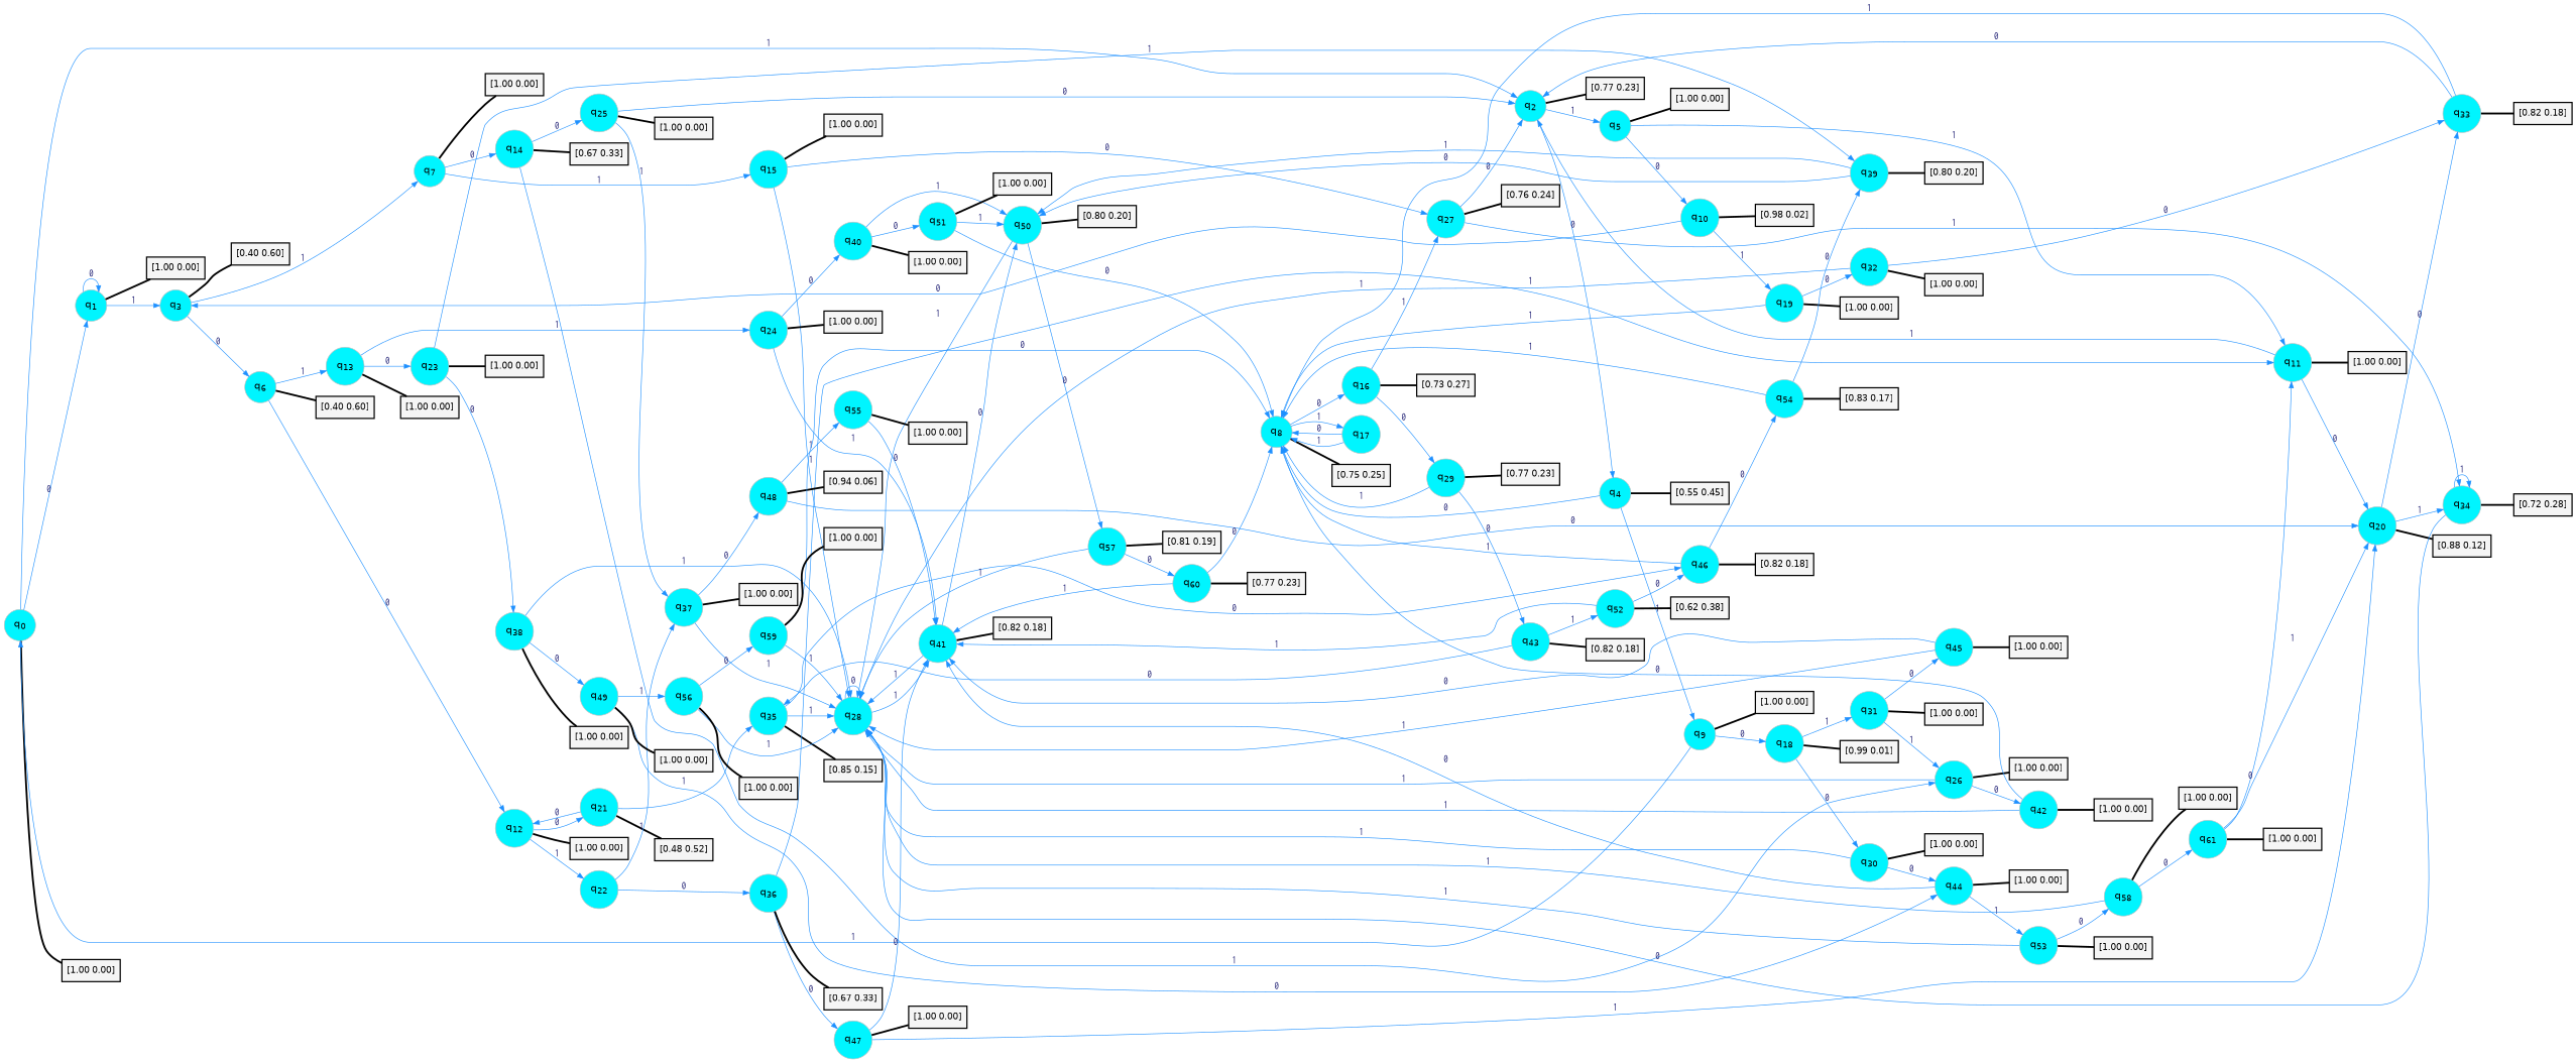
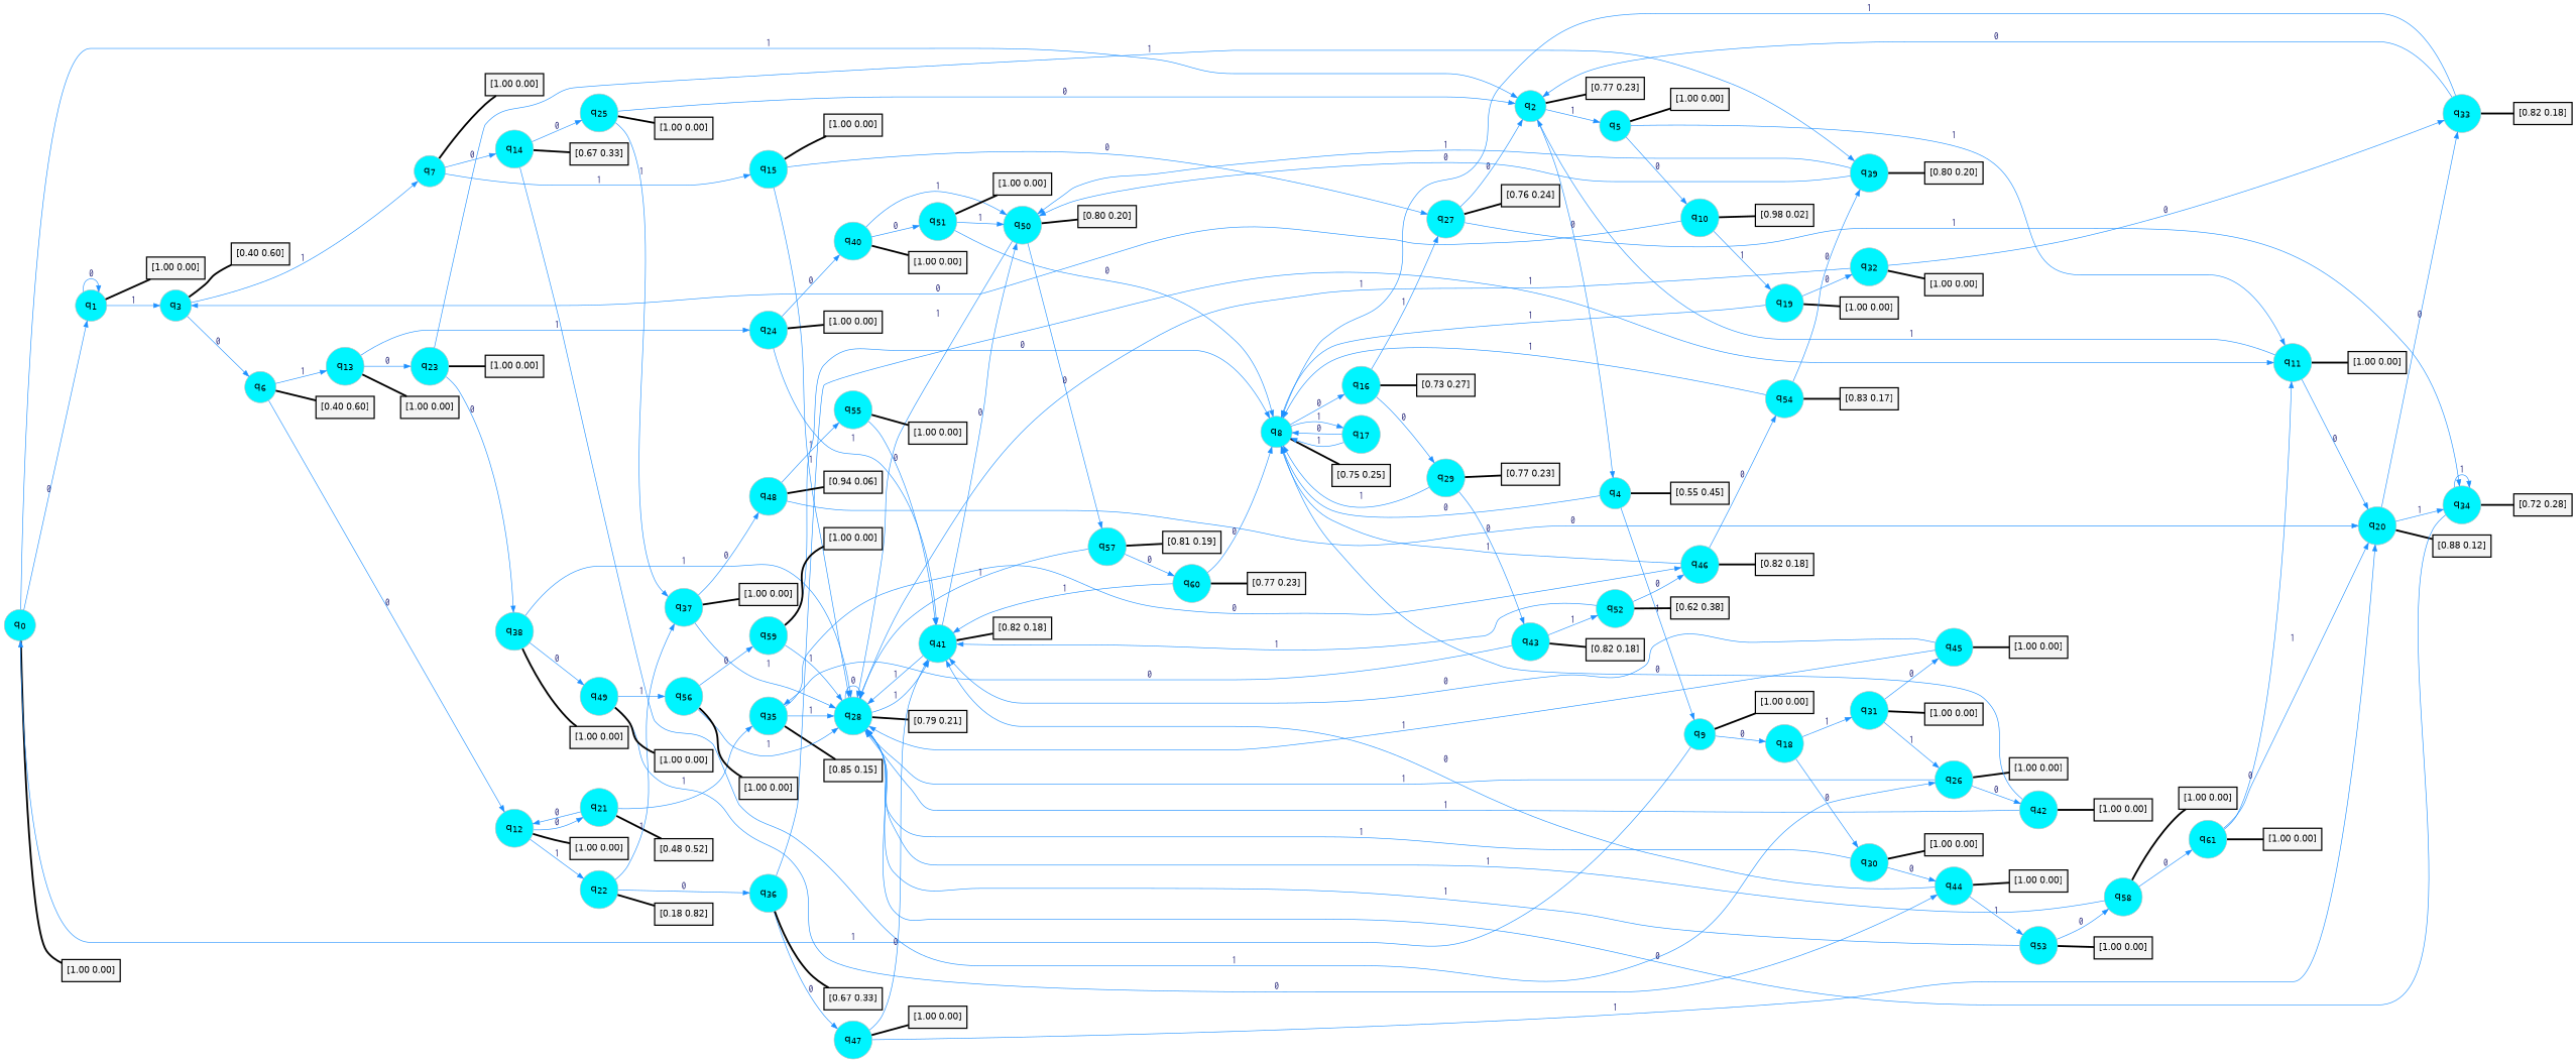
  digraph {
    rankdir=LR
    node [color=gray fillcolor=turquoise1 fontcolor=black fontname=Helvetica fontsize=16 fontweight=bold shape=circle style=filled]
    edge [arrowsize=1 color=dodgerblue1 fontcolor=midnightblue fontname=courier fontweight=bold penwidth=1 style=solid weight=20]
    n1 [label=<q<SUB>0</SUB>>]
    n2 [label=<q<SUB>1</SUB>>]
    n3 [label=<q<SUB>2</SUB>>]
    n4 [color=black fillcolor=whitesmoke fontsize=14 label="[1.00 0.00]" penwidth=2 shape=box]
    n5 [label=<q<SUB>3</SUB>>]
    n6 [color=black fillcolor=whitesmoke fontsize=14 label="[1.00 0.00]" penwidth=2 shape=box]
    n7 [label=<q<SUB>4</SUB>>]
    n8 [label=<q<SUB>5</SUB>>]
    n9 [color=black fillcolor=whitesmoke fontsize=14 label="[0.77 0.23]" penwidth=2 shape=box]
    n10 [label=<q<SUB>6</SUB>>]
    n11 [label=<q<SUB>7</SUB>>]
    n12 [color=black fillcolor=whitesmoke fontsize=14 label="[0.40 0.60]" penwidth=2 shape=box]
    n13 [label=<q<SUB>8</SUB>>]
    n14 [label=<q<SUB>9</SUB>>]
    n15 [color=black fillcolor=whitesmoke fontsize=14 label="[0.55 0.45]" penwidth=2 shape=box]
    n16 [label=<q<SUB>10</SUB>>]
    n17 [label=<q<SUB>11</SUB>>]
    n18 [color=black fillcolor=whitesmoke fontsize=14 label="[1.00 0.00]" penwidth=2 shape=box]
    n19 [label=<q<SUB>12</SUB>>]
    n20 [label=<q<SUB>13</SUB>>]
    n21 [color=black fillcolor=whitesmoke fontsize=14 label="[0.40 0.60]" penwidth=2 shape=box]
    n22 [label=<q<SUB>14</SUB>>]
    n23 [label=<q<SUB>15</SUB>>]
    n24 [color=black fillcolor=whitesmoke fontsize=14 label="[1.00 0.00]" penwidth=2 shape=box]
    n25 [label=<q<SUB>16</SUB>>]
    n26 [label=<q<SUB>17</SUB>>]
    n27 [color=black fillcolor=whitesmoke fontsize=14 label="[0.75 0.25]" penwidth=2 shape=box]
    n28 [label=<q<SUB>18</SUB>>]
    n29 [color=black fillcolor=whitesmoke fontsize=14 label="[1.00 0.00]" penwidth=2 shape=box]
    n30 [label=<q<SUB>19</SUB>>]
    n31 [color=black fillcolor=whitesmoke fontsize=14 label="[0.98 0.02]" penwidth=2 shape=box]
    n32 [label=<q<SUB>20</SUB>>]
    n33 [color=black fillcolor=whitesmoke fontsize=14 label="[1.00 0.00]" penwidth=2 shape=box]
    n34 [label=<q<SUB>21</SUB>>]
    n35 [label=<q<SUB>22</SUB>>]
    n36 [color=black fillcolor=whitesmoke fontsize=14 label="[1.00 0.00]" penwidth=2 shape=box]
    n37 [label=<q<SUB>23</SUB>>]
    n38 [label=<q<SUB>24</SUB>>]
    n39 [color=black fillcolor=whitesmoke fontsize=14 label="[1.00 0.00]" penwidth=2 shape=box]
    n40 [label=<q<SUB>25</SUB>>]
    n41 [label=<q<SUB>26</SUB>>]
    n42 [color=black fillcolor=whitesmoke fontsize=14 label="[0.67 0.33]" penwidth=2 shape=box]
    n43 [label=<q<SUB>27</SUB>>]
    n44 [label=<q<SUB>28</SUB>>]
    n45 [color=black fillcolor=whitesmoke fontsize=14 label="[1.00 0.00]" penwidth=2 shape=box]
    n46 [label=<q<SUB>29</SUB>>]
    n47 [color=black fillcolor=whitesmoke fontsize=14 label="[0.73 0.27]" penwidth=2 shape=box]
    n48 [label=<q<SUB>30</SUB>>]
    n49 [label=<q<SUB>31</SUB>>]
-   n50 [color=black fillcolor=whitesmoke fontsize=14 label="[0.99 0.01]" penwidth=2 shape=box]
    n51 [label=<q<SUB>32</SUB>>]
    n52 [color=black fillcolor=whitesmoke fontsize=14 label="[1.00 0.00]" penwidth=2 shape=box]
    n53 [label=<q<SUB>33</SUB>>]
    n54 [label=<q<SUB>34</SUB>>]
    n55 [color=black fillcolor=whitesmoke fontsize=14 label="[0.88 0.12]" penwidth=2 shape=box]
    n56 [label=<q<SUB>35</SUB>>]
    n57 [color=black fillcolor=whitesmoke fontsize=14 label="[0.48 0.52]" penwidth=2 shape=box]
    n58 [label=<q<SUB>36</SUB>>]
    n59 [label=<q<SUB>37</SUB>>]
+   n60 [color=black fillcolor=whitesmoke fontsize=14 label="[0.18 0.82]" penwidth=2 shape=box]
    n61 [label=<q<SUB>38</SUB>>]
    n62 [label=<q<SUB>39</SUB>>]
    n63 [color=black fillcolor=whitesmoke fontsize=14 label="[1.00 0.00]" penwidth=2 shape=box]
    n64 [label=<q<SUB>40</SUB>>]
    n65 [label=<q<SUB>41</SUB>>]
    n66 [color=black fillcolor=whitesmoke fontsize=14 label="[1.00 0.00]" penwidth=2 shape=box]
    n67 [color=black fillcolor=whitesmoke fontsize=14 label="[1.00 0.00]" penwidth=2 shape=box]
    n68 [label=<q<SUB>42</SUB>>]
    n69 [color=black fillcolor=whitesmoke fontsize=14 label="[1.00 0.00]" penwidth=2 shape=box]
    n70 [color=black fillcolor=whitesmoke fontsize=14 label="[0.76 0.24]" penwidth=2 shape=box]
+   n71 [color=black fillcolor=whitesmoke fontsize=14 label="[0.79 0.21]" penwidth=2 shape=box]
    n72 [label=<q<SUB>43</SUB>>]
    n73 [color=black fillcolor=whitesmoke fontsize=14 label="[0.77 0.23]" penwidth=2 shape=box]
    n74 [label=<q<SUB>44</SUB>>]
    n75 [color=black fillcolor=whitesmoke fontsize=14 label="[1.00 0.00]" penwidth=2 shape=box]
    n76 [label=<q<SUB>45</SUB>>]
    n77 [color=black fillcolor=whitesmoke fontsize=14 label="[1.00 0.00]" penwidth=2 shape=box]
    n78 [color=black fillcolor=whitesmoke fontsize=14 label="[1.00 0.00]" penwidth=2 shape=box]
    n79 [color=black fillcolor=whitesmoke fontsize=14 label="[0.82 0.18]" penwidth=2 shape=box]
    n80 [color=black fillcolor=whitesmoke fontsize=14 label="[0.72 0.28]" penwidth=2 shape=box]
    n81 [label=<q<SUB>46</SUB>>]
    n82 [color=black fillcolor=whitesmoke fontsize=14 label="[0.85 0.15]" penwidth=2 shape=box]
    n83 [label=<q<SUB>47</SUB>>]
    n84 [color=black fillcolor=whitesmoke fontsize=14 label="[0.67 0.33]" penwidth=2 shape=box]
    n85 [label=<q<SUB>48</SUB>>]
    n86 [color=black fillcolor=whitesmoke fontsize=14 label="[1.00 0.00]" penwidth=2 shape=box]
    n87 [label=<q<SUB>49</SUB>>]
    n88 [color=black fillcolor=whitesmoke fontsize=14 label="[1.00 0.00]" penwidth=2 shape=box]
    n89 [label=<q<SUB>50</SUB>>]
    n90 [color=black fillcolor=whitesmoke fontsize=14 label="[0.80 0.20]" penwidth=2 shape=box]
    n91 [label=<q<SUB>51</SUB>>]
    n92 [color=black fillcolor=whitesmoke fontsize=14 label="[1.00 0.00]" penwidth=2 shape=box]
    n93 [color=black fillcolor=whitesmoke fontsize=14 label="[0.82 0.18]" penwidth=2 shape=box]
    n94 [color=black fillcolor=whitesmoke fontsize=14 label="[1.00 0.00]" penwidth=2 shape=box]
    n95 [label=<q<SUB>52</SUB>>]
    n96 [color=black fillcolor=whitesmoke fontsize=14 label="[0.82 0.18]" penwidth=2 shape=box]
    n97 [label=<q<SUB>53</SUB>>]
    n98 [color=black fillcolor=whitesmoke fontsize=14 label="[1.00 0.00]" penwidth=2 shape=box]
    n99 [color=black fillcolor=whitesmoke fontsize=14 label="[1.00 0.00]" penwidth=2 shape=box]
    n100 [label=<q<SUB>54</SUB>>]
    n101 [color=black fillcolor=whitesmoke fontsize=14 label="[0.82 0.18]" penwidth=2 shape=box]
    n102 [color=black fillcolor=whitesmoke fontsize=14 label="[1.00 0.00]" penwidth=2 shape=box]
    n103 [label=<q<SUB>55</SUB>>]
    n104 [color=black fillcolor=whitesmoke fontsize=14 label="[0.94 0.06]" penwidth=2 shape=box]
    n105 [label=<q<SUB>56</SUB>>]
    n106 [color=black fillcolor=whitesmoke fontsize=14 label="[1.00 0.00]" penwidth=2 shape=box]
    n107 [label=<q<SUB>57</SUB>>]
    n108 [color=black fillcolor=whitesmoke fontsize=14 label="[0.80 0.20]" penwidth=2 shape=box]
    n109 [color=black fillcolor=whitesmoke fontsize=14 label="[1.00 0.00]" penwidth=2 shape=box]
    n110 [color=black fillcolor=whitesmoke fontsize=14 label="[0.62 0.38]" penwidth=2 shape=box]
    n111 [label=<q<SUB>58</SUB>>]
    n112 [color=black fillcolor=whitesmoke fontsize=14 label="[1.00 0.00]" penwidth=2 shape=box]
    n113 [color=black fillcolor=whitesmoke fontsize=14 label="[0.83 0.17]" penwidth=2 shape=box]
    n114 [color=black fillcolor=whitesmoke fontsize=14 label="[1.00 0.00]" penwidth=2 shape=box]
    n115 [label=<q<SUB>59</SUB>>]
    n116 [color=black fillcolor=whitesmoke fontsize=14 label="[1.00 0.00]" penwidth=2 shape=box]
    n117 [label=<q<SUB>60</SUB>>]
    n118 [color=black fillcolor=whitesmoke fontsize=14 label="[0.81 0.19]" penwidth=2 shape=box]
    n119 [label=<q<SUB>61</SUB>>]
    n120 [color=black fillcolor=whitesmoke fontsize=14 label="[1.00 0.00]" penwidth=2 shape=box]
    n121 [color=black fillcolor=whitesmoke fontsize=14 label="[1.00 0.00]" penwidth=2 shape=box]
    n122 [color=black fillcolor=whitesmoke fontsize=14 label="[0.77 0.23]" penwidth=2 shape=box]
    n123 [color=black fillcolor=whitesmoke fontsize=14 label="[1.00 0.00]" penwidth=2 shape=box]
    n1 -> n2 [label=0]
    n1 -> n3 [label=1]
    n1 -> n4 [arrowhead=none color=black penwidth=3]
    n2 -> n2 [label=0]
    n2 -> n5 [label=1]
    n2 -> n6 [arrowhead=none color=black penwidth=3]
    n3 -> n7 [label=0]
    n3 -> n8 [label=1]
    n3 -> n9 [arrowhead=none color=black penwidth=3]
    n5 -> n10 [label=0]
    n5 -> n11 [label=1]
    n5 -> n12 [arrowhead=none color=black penwidth=3]
    n7 -> n13 [label=0]
    n7 -> n14 [label=1]
    n7 -> n15 [arrowhead=none color=black penwidth=3]
    n8 -> n16 [label=0]
    n8 -> n17 [label=1]
    n8 -> n18 [arrowhead=none color=black penwidth=3]
    n10 -> n19 [label=0]
    n10 -> n20 [label=1]
    n10 -> n21 [arrowhead=none color=black penwidth=3]
    n11 -> n22 [label=0]
    n11 -> n23 [label=1]
    n11 -> n24 [arrowhead=none color=black penwidth=3]
    n13 -> n25 [label=0]
    n13 -> n26 [label=1]
    n13 -> n27 [arrowhead=none color=black penwidth=3]
    n14 -> n1 [label=1]
    n14 -> n28 [label=0]
    n14 -> n29 [arrowhead=none color=black penwidth=3]
    n16 -> n5 [label=0]
    n16 -> n30 [label=1]
    n16 -> n31 [arrowhead=none color=black penwidth=3]
    n17 -> n3 [label=1]
    n17 -> n32 [label=0]
    n17 -> n33 [arrowhead=none color=black penwidth=3]
    n19 -> n34 [label=0]
    n19 -> n35 [label=1]
    n19 -> n36 [arrowhead=none color=black penwidth=3]
    n20 -> n37 [label=0]
    n20 -> n38 [label=1]
    n20 -> n39 [arrowhead=none color=black penwidth=3]
    n22 -> n40 [label=0]
    n22 -> n41 [label=1]
    n22 -> n42 [arrowhead=none color=black penwidth=3]
    n23 -> n43 [label=0]
    n23 -> n44 [label=1]
    n23 -> n45 [arrowhead=none color=black penwidth=3]
    n25 -> n43 [label=1]
    n25 -> n46 [label=0]
    n25 -> n47 [arrowhead=none color=black penwidth=3]
    n26 -> n13 [label=0]
    n26 -> n13 [label=1]
    n28 -> n48 [label=0]
    n28 -> n49 [label=1]
-   n28 -> n50 [arrowhead=none color=black penwidth=3]
    n30 -> n13 [label=1]
    n30 -> n51 [label=0]
    n30 -> n52 [arrowhead=none color=black penwidth=3]
    n32 -> n53 [label=0]
    n32 -> n54 [label=1]
    n32 -> n55 [arrowhead=none color=black penwidth=3]
    n34 -> n19 [label=0]
    n34 -> n56 [label=1]
    n34 -> n57 [arrowhead=none color=black penwidth=3]
    n35 -> n58 [label=0]
    n35 -> n59 [label=1]
+   n35 -> n60 [arrowhead=none color=black penwidth=3]
    n37 -> n61 [label=0]
    n37 -> n62 [label=1]
    n37 -> n63 [arrowhead=none color=black penwidth=3]
    n38 -> n64 [label=0]
    n38 -> n65 [label=1]
    n38 -> n66 [arrowhead=none color=black penwidth=3]
    n40 -> n3 [label=0]
    n40 -> n59 [label=1]
    n40 -> n67 [arrowhead=none color=black penwidth=3]
    n41 -> n44 [label=1]
    n41 -> n68 [label=0]
    n41 -> n69 [arrowhead=none color=black penwidth=3]
    n43 -> n3 [label=0]
    n43 -> n54 [label=1]
    n43 -> n70 [arrowhead=none color=black penwidth=3]
    n44 -> n44 [label=0]
    n44 -> n65 [label=1]
+   n44 -> n71 [arrowhead=none color=black penwidth=3]
    n46 -> n13 [label=1]
    n46 -> n72 [label=0]
    n46 -> n73 [arrowhead=none color=black penwidth=3]
    n48 -> n44 [label=1]
    n48 -> n74 [label=0]
    n48 -> n75 [arrowhead=none color=black penwidth=3]
    n49 -> n41 [label=1]
    n49 -> n76 [label=0]
    n49 -> n77 [arrowhead=none color=black penwidth=3]
    n51 -> n44 [label=1]
    n51 -> n53 [label=0]
    n51 -> n78 [arrowhead=none color=black penwidth=3]
    n53 -> n3 [label=0]
    n53 -> n13 [label=1]
    n53 -> n79 [arrowhead=none color=black penwidth=3]
    n54 -> n44 [label=0]
    n54 -> n54 [label=1]
    n54 -> n80 [arrowhead=none color=black penwidth=3]
    n56 -> n44 [label=1]
    n56 -> n81 [label=0]
    n56 -> n82 [arrowhead=none color=black penwidth=3]
    n58 -> n17 [label=1]
    n58 -> n83 [label=0]
    n58 -> n84 [arrowhead=none color=black penwidth=3]
    n59 -> n44 [label=1]
    n59 -> n85 [label=0]
    n59 -> n86 [arrowhead=none color=black penwidth=3]
    n61 -> n44 [label=1]
    n61 -> n87 [label=0]
    n61 -> n88 [arrowhead=none color=black penwidth=3]
    n62 -> n89 [label=0]
    n62 -> n89 [label=1]
    n62 -> n90 [arrowhead=none color=black penwidth=3]
    n64 -> n89 [label=1]
    n64 -> n91 [label=0]
    n64 -> n92 [arrowhead=none color=black penwidth=3]
    n65 -> n44 [label=1]
    n65 -> n89 [label=0]
    n65 -> n93 [arrowhead=none color=black penwidth=3]
    n68 -> n13 [label=0]
    n68 -> n44 [label=1]
    n68 -> n94 [arrowhead=none color=black penwidth=3]
    n72 -> n56 [label=0]
    n72 -> n95 [label=1]
    n72 -> n96 [arrowhead=none color=black penwidth=3]
    n74 -> n65 [label=0]
    n74 -> n97 [label=1]
    n74 -> n98 [arrowhead=none color=black penwidth=3]
    n76 -> n44 [label=1]
    n76 -> n65 [label=0]
    n76 -> n99 [arrowhead=none color=black penwidth=3]
    n81 -> n13 [label=1]
    n81 -> n100 [label=0]
    n81 -> n101 [arrowhead=none color=black penwidth=3]
    n83 -> n32 [label=1]
    n83 -> n65 [label=0]
    n83 -> n102 [arrowhead=none color=black penwidth=3]
    n85 -> n32 [label=0]
    n85 -> n103 [label=1]
    n85 -> n104 [arrowhead=none color=black penwidth=3]
    n87 -> n74 [label=0]
    n87 -> n105 [label=1]
    n87 -> n106 [arrowhead=none color=black penwidth=3]
    n89 -> n44 [label=1]
    n89 -> n107 [label=0]
    n89 -> n108 [arrowhead=none color=black penwidth=3]
    n91 -> n13 [label=0]
    n91 -> n89 [label=1]
    n91 -> n109 [arrowhead=none color=black penwidth=3]
    n95 -> n65 [label=1]
    n95 -> n81 [label=0]
    n95 -> n110 [arrowhead=none color=black penwidth=3]
    n97 -> n44 [label=1]
    n97 -> n111 [label=0]
    n97 -> n112 [arrowhead=none color=black penwidth=3]
    n100 -> n13 [label=1]
    n100 -> n62 [label=0]
    n100 -> n113 [arrowhead=none color=black penwidth=3]
    n103 -> n65 [label=0]
    n103 -> n114 [arrowhead=none color=black penwidth=3]
    n105 -> n44 [label=1]
    n105 -> n115 [label=0]
    n105 -> n116 [arrowhead=none color=black penwidth=3]
    n107 -> n44 [label=1]
    n107 -> n117 [label=0]
    n107 -> n118 [arrowhead=none color=black penwidth=3]
    n111 -> n44 [label=1]
    n111 -> n119 [label=0]
    n111 -> n120 [arrowhead=none color=black penwidth=3]
    n115 -> n13 [label=0]
    n115 -> n44 [label=1]
    n115 -> n121 [arrowhead=none color=black penwidth=3]
    n117 -> n13 [label=0]
    n117 -> n65 [label=1]
    n117 -> n122 [arrowhead=none color=black penwidth=3]
    n119 -> n17 [label=0]
    n119 -> n32 [label=1]
    n119 -> n123 [arrowhead=none color=black penwidth=3]
  }
